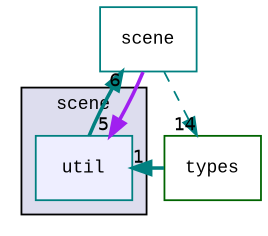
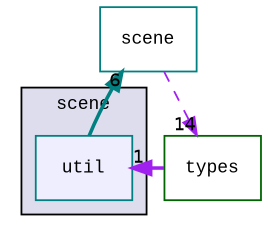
  digraph {
    compound=true
    fontname="Liberation Mono"
    node [color=teal fontname="Liberation Mono" fontsize=10 shape=box]
    edge [color=teal fontname="Liberation Mono" labeldistance=1.5 labelfontname=Helvetica labelfontsize=10 style=bold]
    n1 [fillcolor="#eeeeff" label=util pencolor=black style=filled]
    n2 [label=scene]
    n3 [color=darkgreen label=types]
    subgraph cluster_1 {
      bgcolor="#ddddee"
      fontsize=10
      label=scene
      pencolor=black
      n1
    }
    n1 -> n2 [headlabel=6]
-   n2 -> n1 [color=purple headlabel=5]
-   n2 -> n3 [headlabel=14 style=dashed]
-   n3 -> n1 [headlabel=1]
+   n2 -> n3 [color=purple headlabel=14 style=dashed]
+   n3 -> n1 [color=purple headlabel=1]
  }
